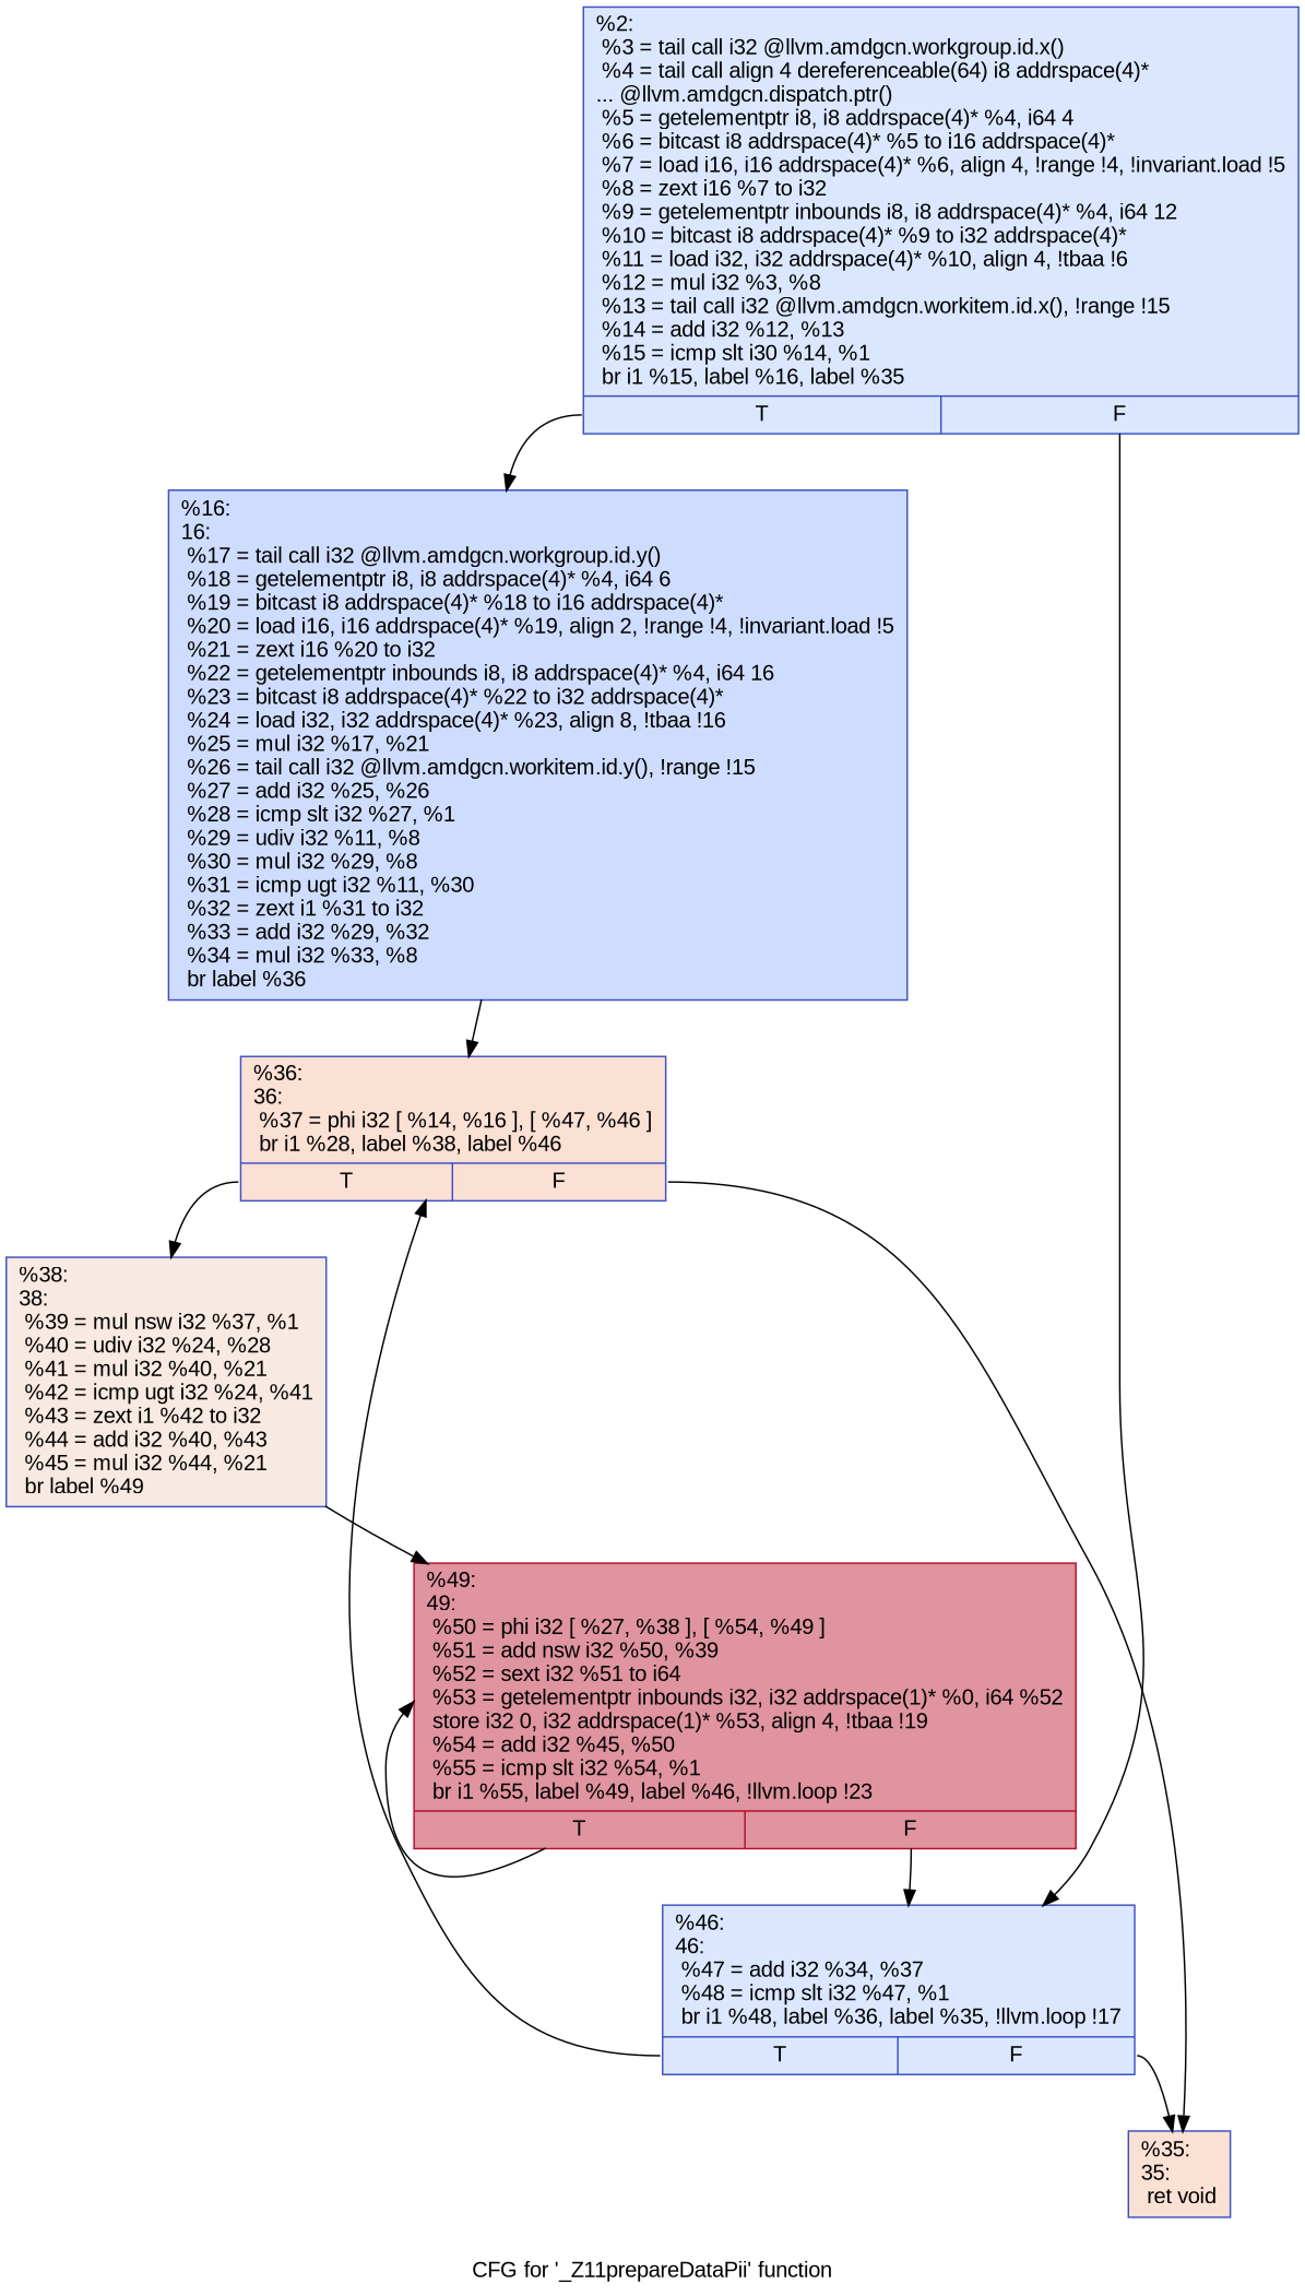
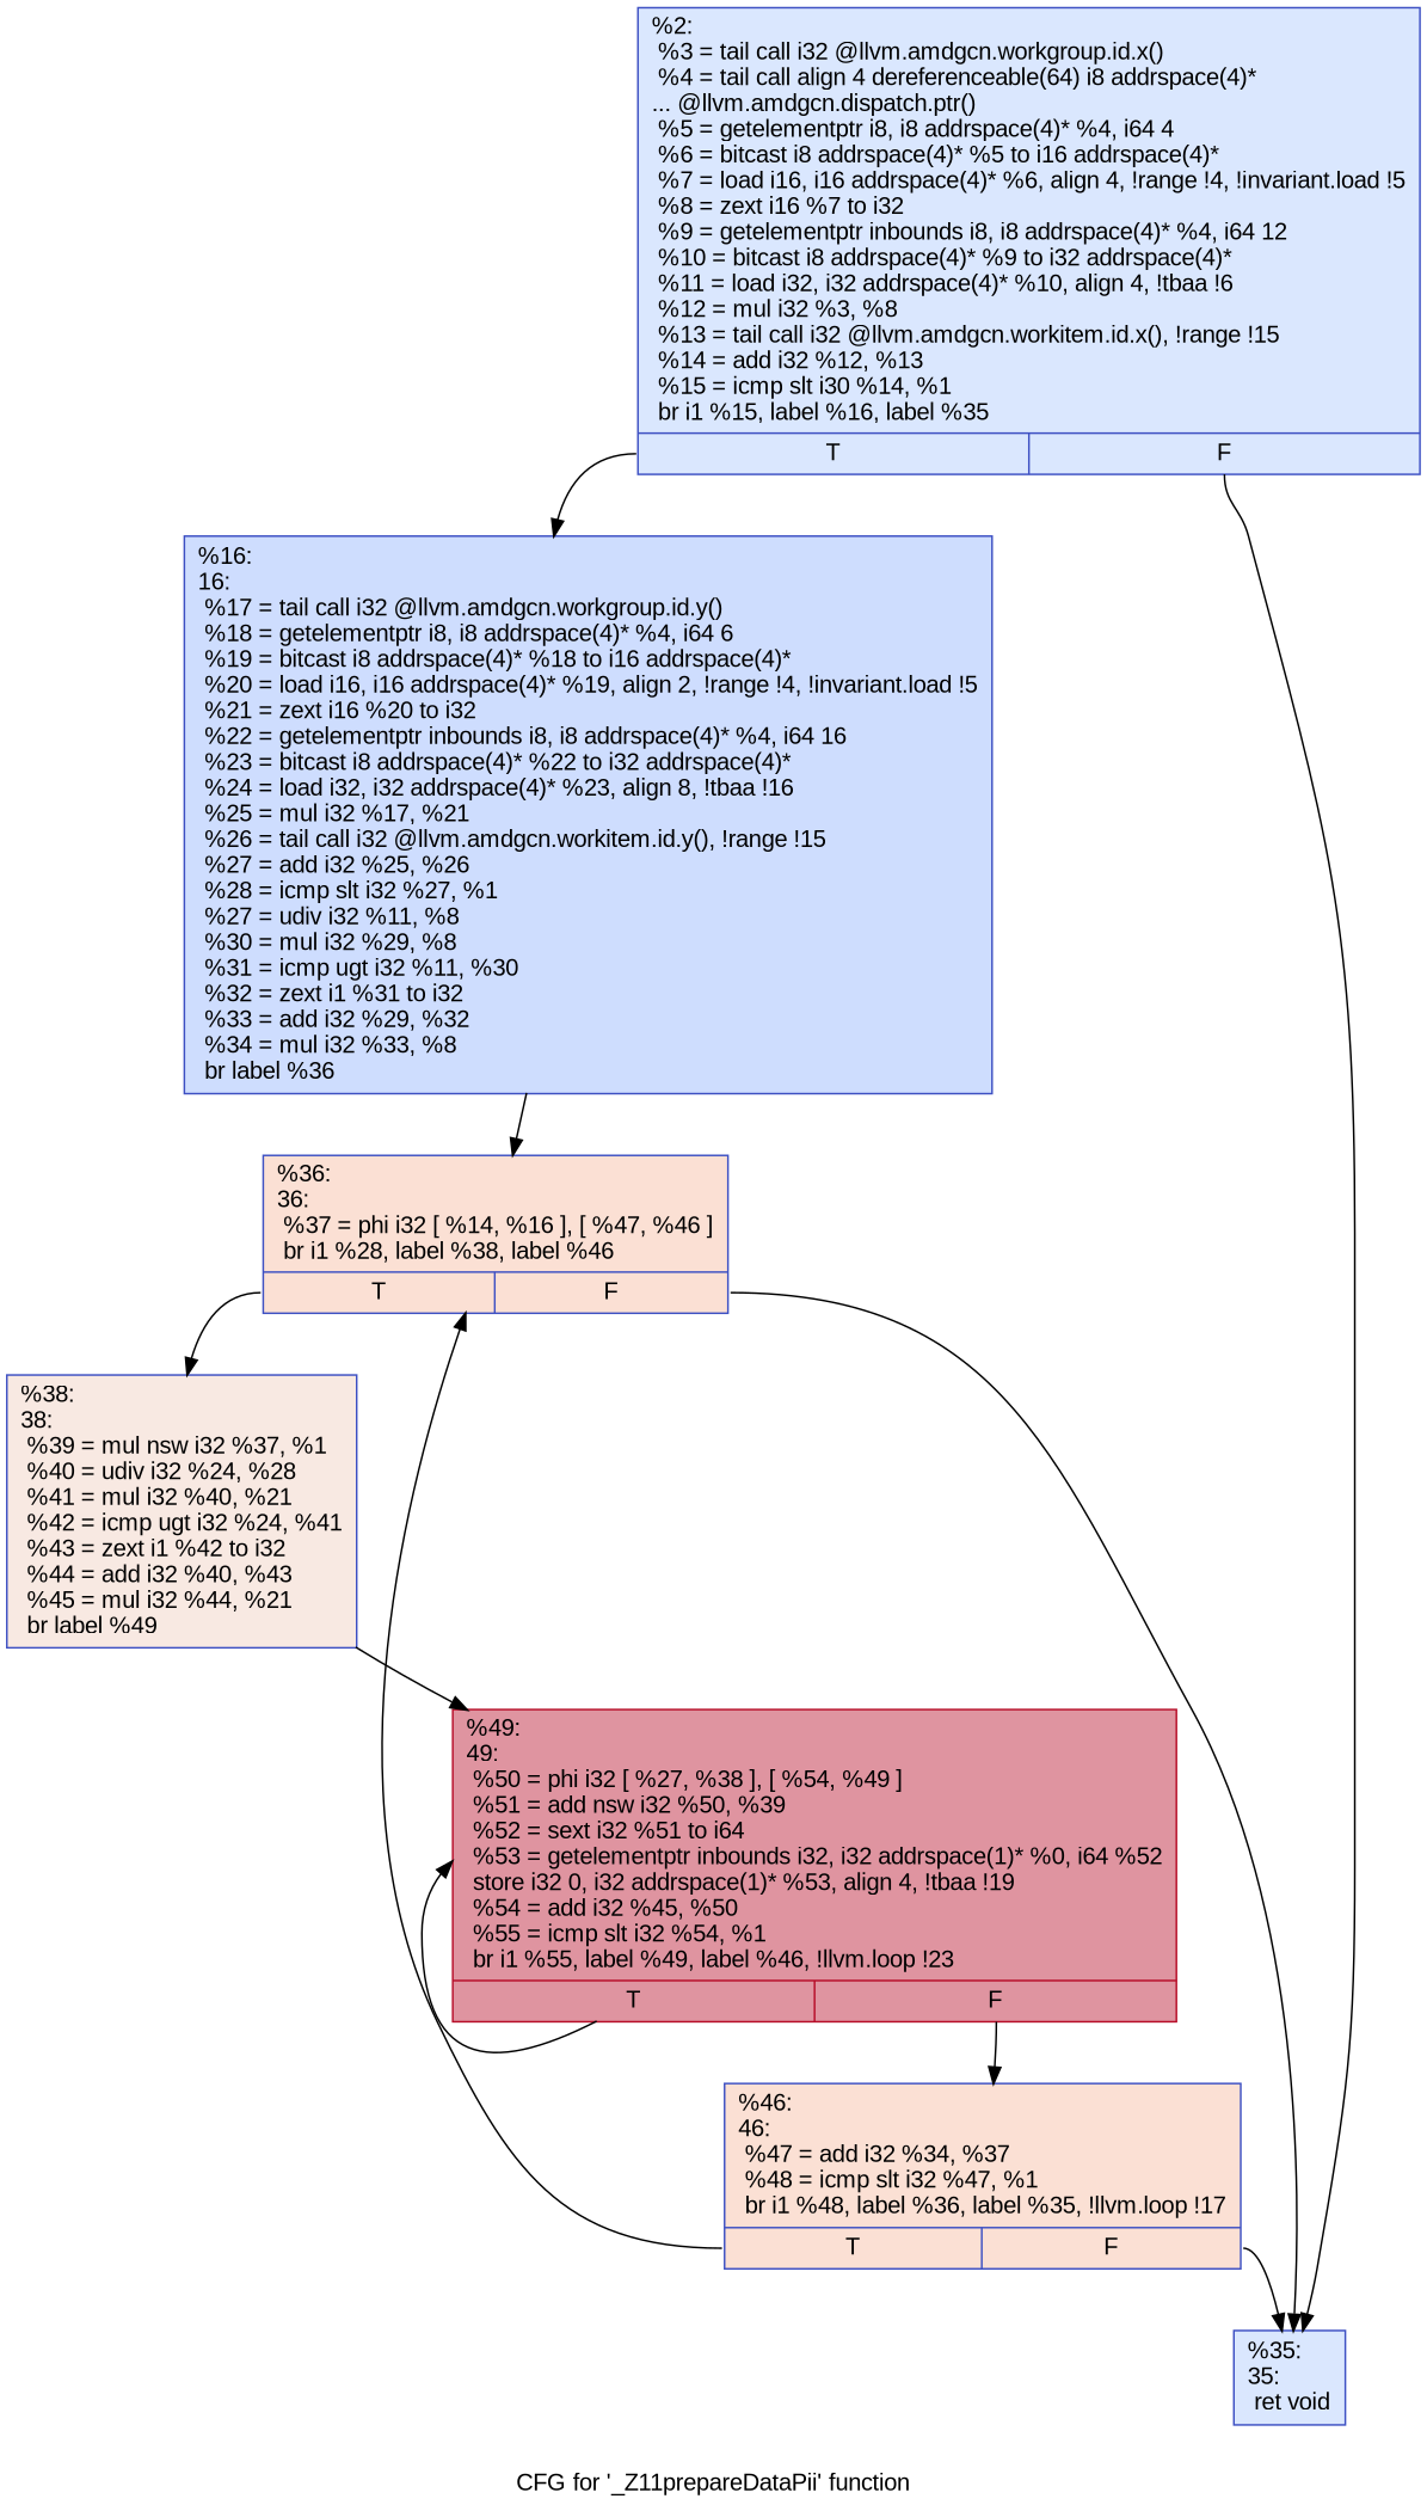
  digraph {
    fontname="Liberation Sans"
    label="CFG for '_Z11prepareDataPii' function"
    node [color="#3d50c3ff" fillcolor="#abc8fd70" fontname="Liberation Sans" shape=record style=filled]
    edge [fontname="Liberation Sans" tailport=s0]
    n1 [label="{%2:\l  %3 = tail call i32 @llvm.amdgcn.workgroup.id.x()\l  %4 = tail call align 4 dereferenceable(64) i8 addrspace(4)*\l... @llvm.amdgcn.dispatch.ptr()\l  %5 = getelementptr i8, i8 addrspace(4)* %4, i64 4\l  %6 = bitcast i8 addrspace(4)* %5 to i16 addrspace(4)*\l  %7 = load i16, i16 addrspace(4)* %6, align 4, !range !4, !invariant.load !5\l  %8 = zext i16 %7 to i32\l  %9 = getelementptr inbounds i8, i8 addrspace(4)* %4, i64 12\l  %10 = bitcast i8 addrspace(4)* %9 to i32 addrspace(4)*\l  %11 = load i32, i32 addrspace(4)* %10, align 4, !tbaa !6\l  %12 = mul i32 %3, %8\l  %13 = tail call i32 @llvm.amdgcn.workitem.id.x(), !range !15\l  %14 = add i32 %12, %13\l  %15 = icmp slt i30 %14, %1\l  br i1 %15, label %16, label %35\l|{<s0>T|<s1>F}}"]
-   n2 [fillcolor="#8fb1fe70" label="{%16:\l16:                                               \l  %17 = tail call i32 @llvm.amdgcn.workgroup.id.y()\l  %18 = getelementptr i8, i8 addrspace(4)* %4, i64 6\l  %19 = bitcast i8 addrspace(4)* %18 to i16 addrspace(4)*\l  %20 = load i16, i16 addrspace(4)* %19, align 2, !range !4, !invariant.load !5\l  %21 = zext i16 %20 to i32\l  %22 = getelementptr inbounds i8, i8 addrspace(4)* %4, i64 16\l  %23 = bitcast i8 addrspace(4)* %22 to i32 addrspace(4)*\l  %24 = load i32, i32 addrspace(4)* %23, align 8, !tbaa !16\l  %25 = mul i32 %17, %21\l  %26 = tail call i32 @llvm.amdgcn.workitem.id.y(), !range !15\l  %27 = add i32 %25, %26\l  %28 = icmp slt i32 %27, %1\l  %29 = udiv i32 %11, %8\l  %30 = mul i32 %29, %8\l  %31 = icmp ugt i32 %11, %30\l  %32 = zext i1 %31 to i32\l  %33 = add i32 %29, %32\l  %34 = mul i32 %33, %8\l  br label %36\l}"]
-   n3 [fillcolor="#f7b99e70" label="{%35:\l35:                                               \l  ret void\l}"]
+   n2 [fillcolor="#8fb1fe70" label="{%16:\l16:                                               \l  %17 = tail call i32 @llvm.amdgcn.workgroup.id.y()\l  %18 = getelementptr i8, i8 addrspace(4)* %4, i64 6\l  %19 = bitcast i8 addrspace(4)* %18 to i16 addrspace(4)*\l  %20 = load i16, i16 addrspace(4)* %19, align 2, !range !4, !invariant.load !5\l  %21 = zext i16 %20 to i32\l  %22 = getelementptr inbounds i8, i8 addrspace(4)* %4, i64 16\l  %23 = bitcast i8 addrspace(4)* %22 to i32 addrspace(4)*\l  %24 = load i32, i32 addrspace(4)* %23, align 8, !tbaa !16\l  %25 = mul i32 %17, %21\l  %26 = tail call i32 @llvm.amdgcn.workitem.id.y(), !range !15\l  %27 = add i32 %25, %26\l  %28 = icmp slt i32 %27, %1\l  %27 = udiv i32 %11, %8\l  %30 = mul i32 %29, %8\l  %31 = icmp ugt i32 %11, %30\l  %32 = zext i1 %31 to i32\l  %33 = add i32 %29, %32\l  %34 = mul i32 %33, %8\l  br label %36\l}"]
+   n3 [label="{%35:\l35:                                               \l  ret void\l}"]
    n4 [fillcolor="#f7b99e70" label="{%36:\l36:                                               \l  %37 = phi i32 [ %14, %16 ], [ %47, %46 ]\l  br i1 %28, label %38, label %46\l|{<s0>T|<s1>F}}"]
    n5 [fillcolor="#efcebd70" label="{%38:\l38:                                               \l  %39 = mul nsw i32 %37, %1\l  %40 = udiv i32 %24, %28\l  %41 = mul i32 %40, %21\l  %42 = icmp ugt i32 %24, %41\l  %43 = zext i1 %42 to i32\l  %44 = add i32 %40, %43\l  %45 = mul i32 %44, %21\l  br label %49\l}"]
    n6 [color="#b70d28ff" fillcolor="#b70d2870" label="{%49:\l49:                                               \l  %50 = phi i32 [ %27, %38 ], [ %54, %49 ]\l  %51 = add nsw i32 %50, %39\l  %52 = sext i32 %51 to i64\l  %53 = getelementptr inbounds i32, i32 addrspace(1)* %0, i64 %52\l  store i32 0, i32 addrspace(1)* %53, align 4, !tbaa !19\l  %54 = add i32 %45, %50\l  %55 = icmp slt i32 %54, %1\l  br i1 %55, label %49, label %46, !llvm.loop !23\l|{<s0>T|<s1>F}}"]
-   n7 [label="{%46:\l46:                                               \l  %47 = add i32 %34, %37\l  %48 = icmp slt i32 %47, %1\l  br i1 %48, label %36, label %35, !llvm.loop !17\l|{<s0>T|<s1>F}}"]
+   n7 [fillcolor="#f7b99e70" label="{%46:\l46:                                               \l  %47 = add i32 %34, %37\l  %48 = icmp slt i32 %47, %1\l  br i1 %48, label %36, label %35, !llvm.loop !17\l|{<s0>T|<s1>F}}"]
    n1 -> n2
-   n1 -> n7 [tailport=s1]
+   n1 -> n3 [tailport=s1]
    n2 -> n4
    n4 -> n3 [tailport=s1]
    n4 -> n5
    n5 -> n6
    n6 -> n6
    n6 -> n7 [tailport=s1]
    n7 -> n3 [tailport=s1]
    n7 -> n4
  }
